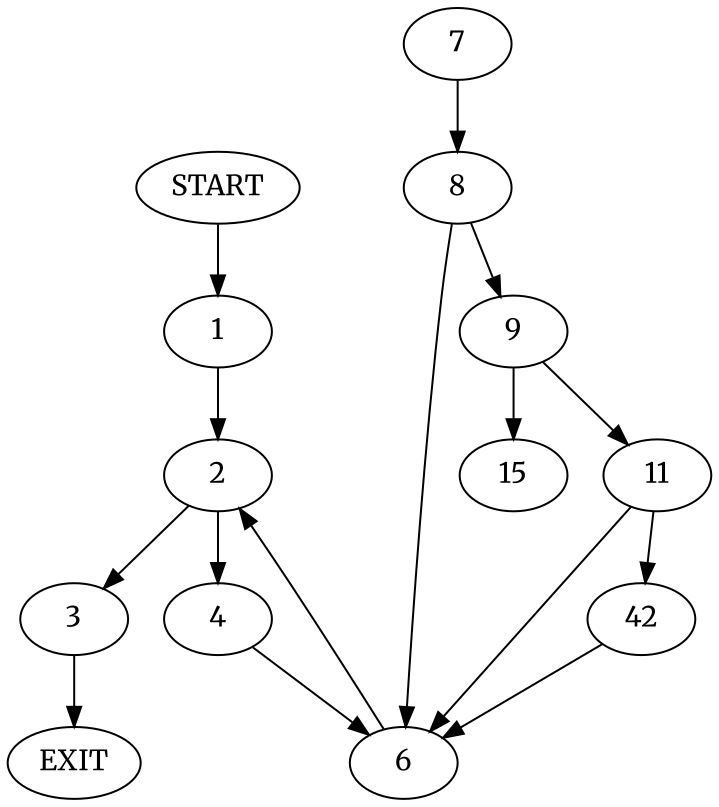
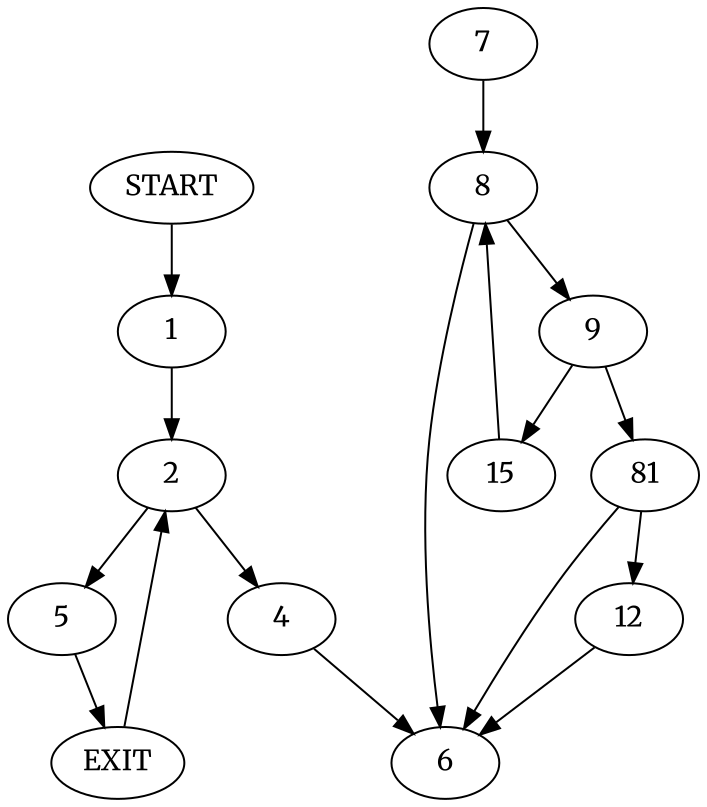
  digraph {
    fontname=Merriweather
    node [fontname=Merriweather]
    edge [fontname=Merriweather]
    n1 [label=START]
    1
    2
    n4 [label=EXIT]
-   3
+   3 [label=5]
    4
    6
    7
    8
    9
    n11 [label=15]
-   11
-   12 [label=42]
+   11 [label=81]
+   12
    n1 -> 1
    1 -> 2
    2 -> 3
    2 -> 4
    3 -> n4
    4 -> 6
-   6 -> 2
+   n4 -> 2
    7 -> 8
    8 -> 6
    8 -> 9
    9 -> n11
    9 -> 11
+   n11 -> 8
    11 -> 6
    11 -> 12
    12 -> 6
  }
